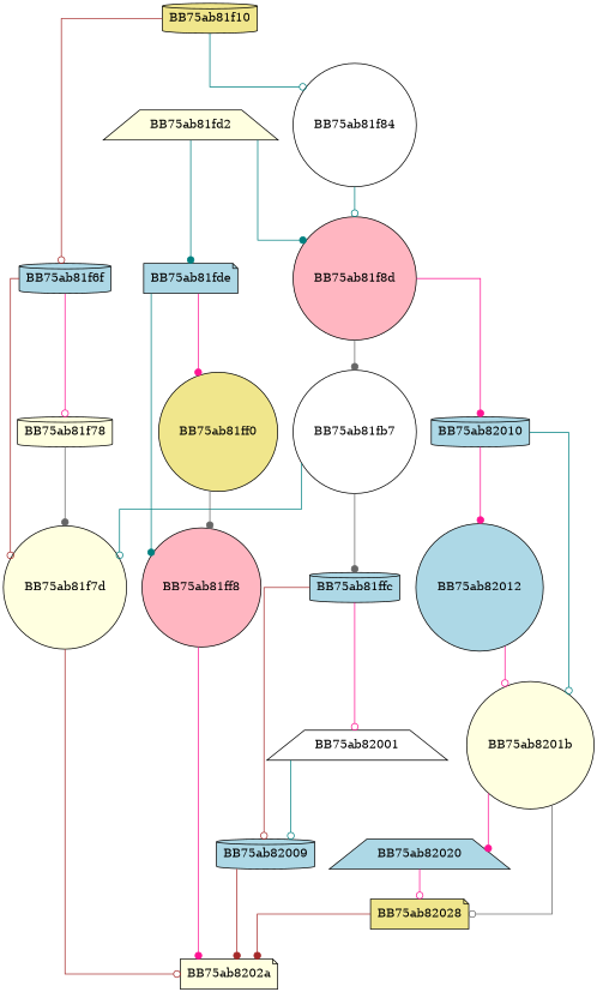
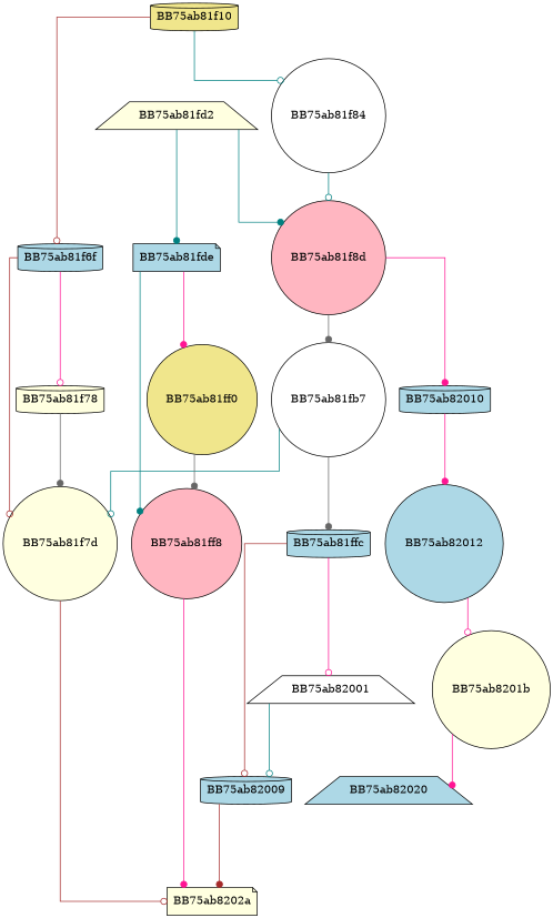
  digraph {
    splines=ortho
    node [fillcolor=lightblue shape=circle style=filled]
    edge [arrowhead=odot color=deeppink]
    BB75ab81f10 [fillcolor=khaki shape=cylinder]
    BB75ab81f84 [fillcolor=white]
    BB75ab81f6f [shape=cylinder]
    BB75ab81f8d [fillcolor=lightpink]
    BB75ab81f7d [fillcolor=lightyellow]
    BB75ab81f78 [fillcolor=lightyellow shape=cylinder]
    BB75ab82010 [shape=cylinder]
    BB75ab81fb7 [fillcolor=white]
    BB75ab8202a [fillcolor=lightyellow shape=note]
    BB75ab8201b [fillcolor=lightyellow]
    BB75ab82012
    BB75ab81ffc [shape=cylinder]
-   BB75ab82028 [fillcolor=khaki shape=note]
    BB75ab82020 [shape=trapezium]
    BB75ab82009 [shape=cylinder]
    BB75ab82001 [fillcolor=white shape=trapezium]
    BB75ab81fd2 [fillcolor=lightyellow shape=trapezium]
    BB75ab81fde [shape=note]
    BB75ab81ff8 [fillcolor=lightpink]
    BB75ab81ff0 [fillcolor=khaki]
    BB75ab81f10 -> BB75ab81f84 [color=teal]
    BB75ab81f10 -> BB75ab81f6f [color=brown]
    BB75ab81f84 -> BB75ab81f8d [color=teal]
    BB75ab81f6f -> BB75ab81f7d [color=brown]
    BB75ab81f6f -> BB75ab81f78
    BB75ab81f8d -> BB75ab82010 [arrowhead=dot]
    BB75ab81f8d -> BB75ab81fb7 [arrowhead=dot color=gray40]
    BB75ab81f7d -> BB75ab8202a [color=brown]
    BB75ab81f78 -> BB75ab81f7d [arrowhead=dot color=gray40]
-   BB75ab82010 -> BB75ab8201b [color=teal]
    BB75ab82010 -> BB75ab82012 [arrowhead=dot]
    BB75ab81fb7 -> BB75ab81f7d [color=teal]
    BB75ab81fb7 -> BB75ab81ffc [arrowhead=dot color=gray40]
-   BB75ab8201b -> BB75ab82028 [color=gray40]
    BB75ab8201b -> BB75ab82020 [arrowhead=dot]
    BB75ab82012 -> BB75ab8201b
    BB75ab81ffc -> BB75ab82009 [color=brown]
    BB75ab81ffc -> BB75ab82001
-   BB75ab82028 -> BB75ab8202a [arrowhead=dot color=brown]
-   BB75ab82020 -> BB75ab82028
    BB75ab82009 -> BB75ab8202a [arrowhead=dot color=brown]
    BB75ab82001 -> BB75ab82009 [color=teal]
    BB75ab81fd2 -> BB75ab81f8d [arrowhead=dot color=teal]
    BB75ab81fd2 -> BB75ab81fde [arrowhead=dot color=teal]
    BB75ab81fde -> BB75ab81ff8 [arrowhead=dot color=teal]
    BB75ab81fde -> BB75ab81ff0 [arrowhead=dot]
    BB75ab81ff8 -> BB75ab8202a [arrowhead=dot]
    BB75ab81ff0 -> BB75ab81ff8 [arrowhead=dot color=gray40]
  }
